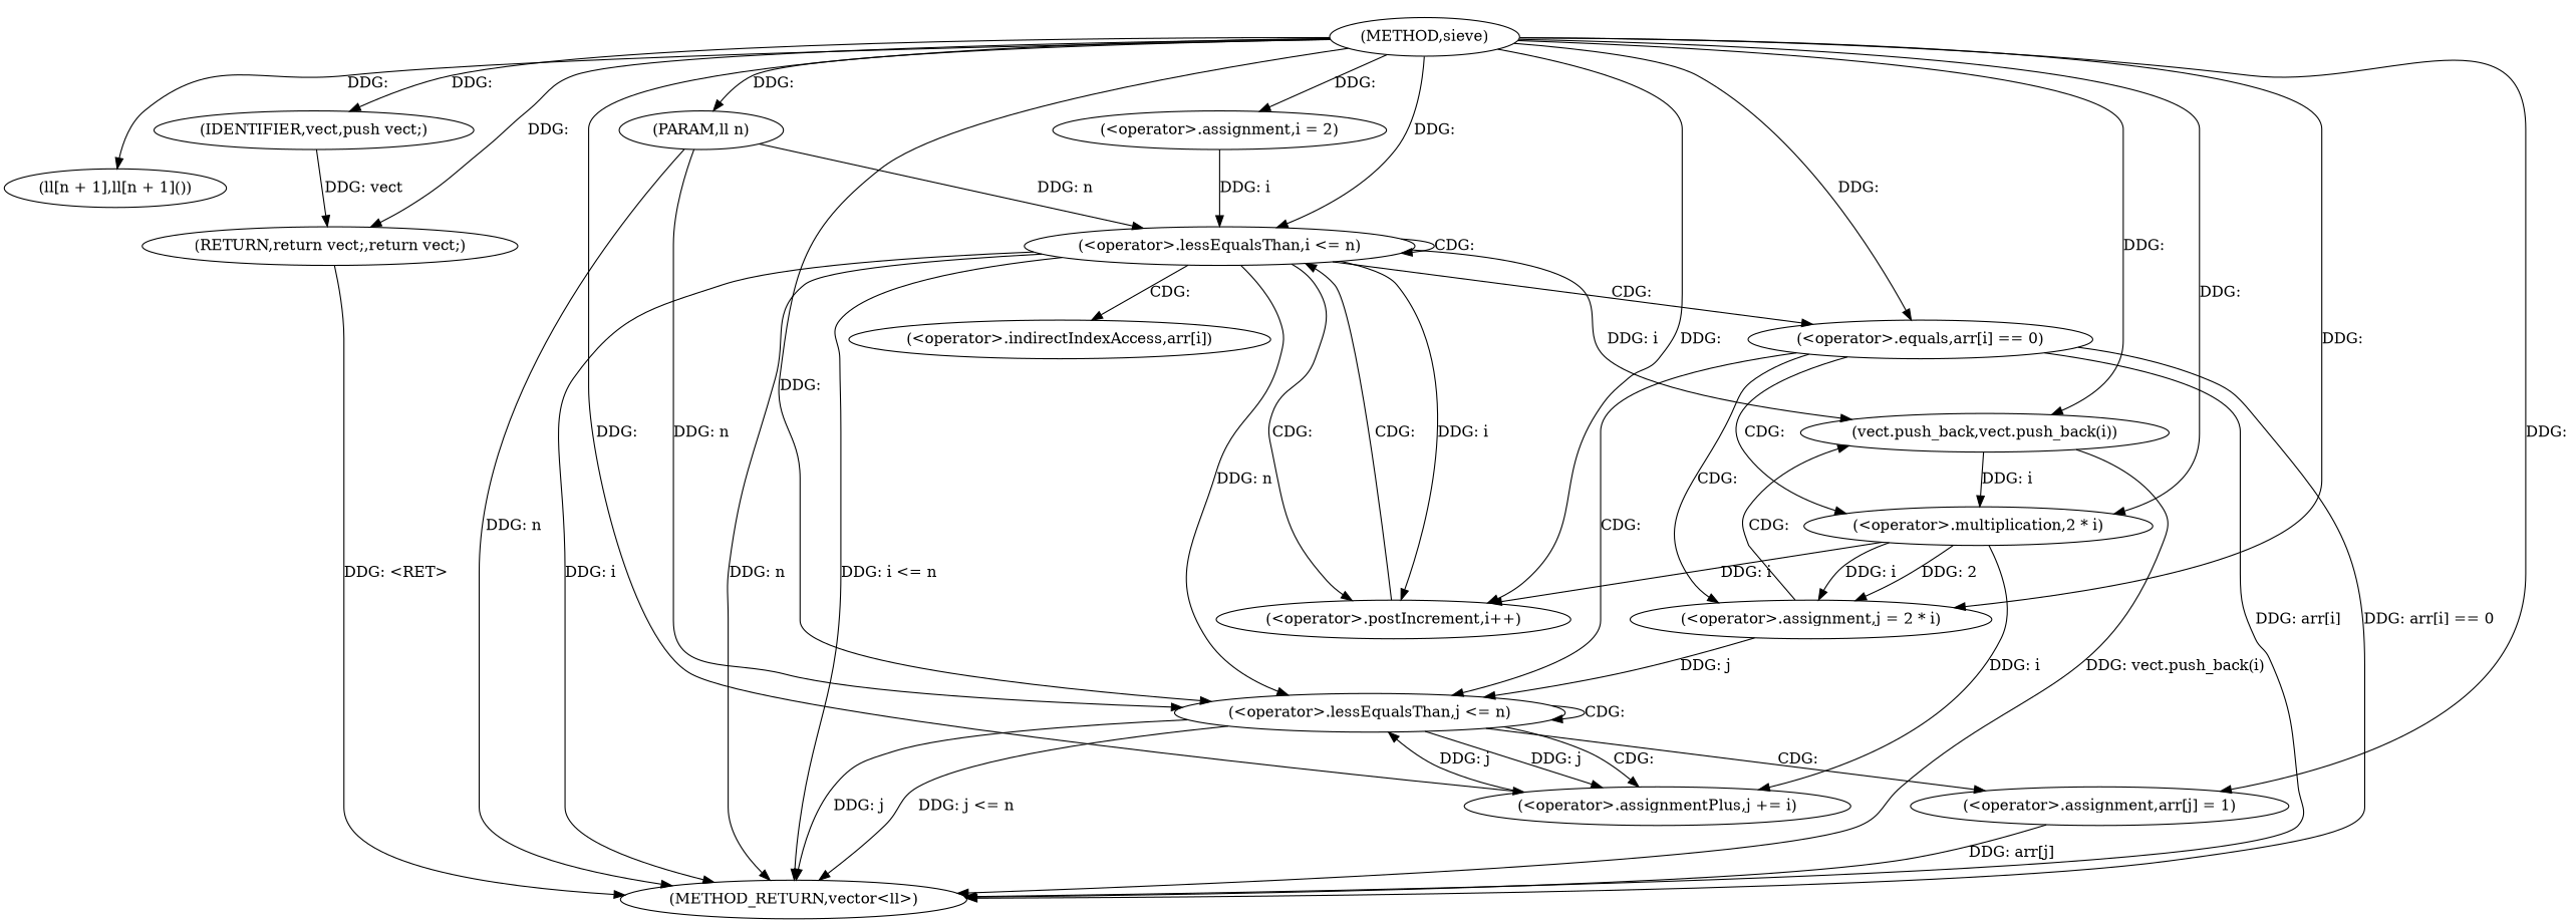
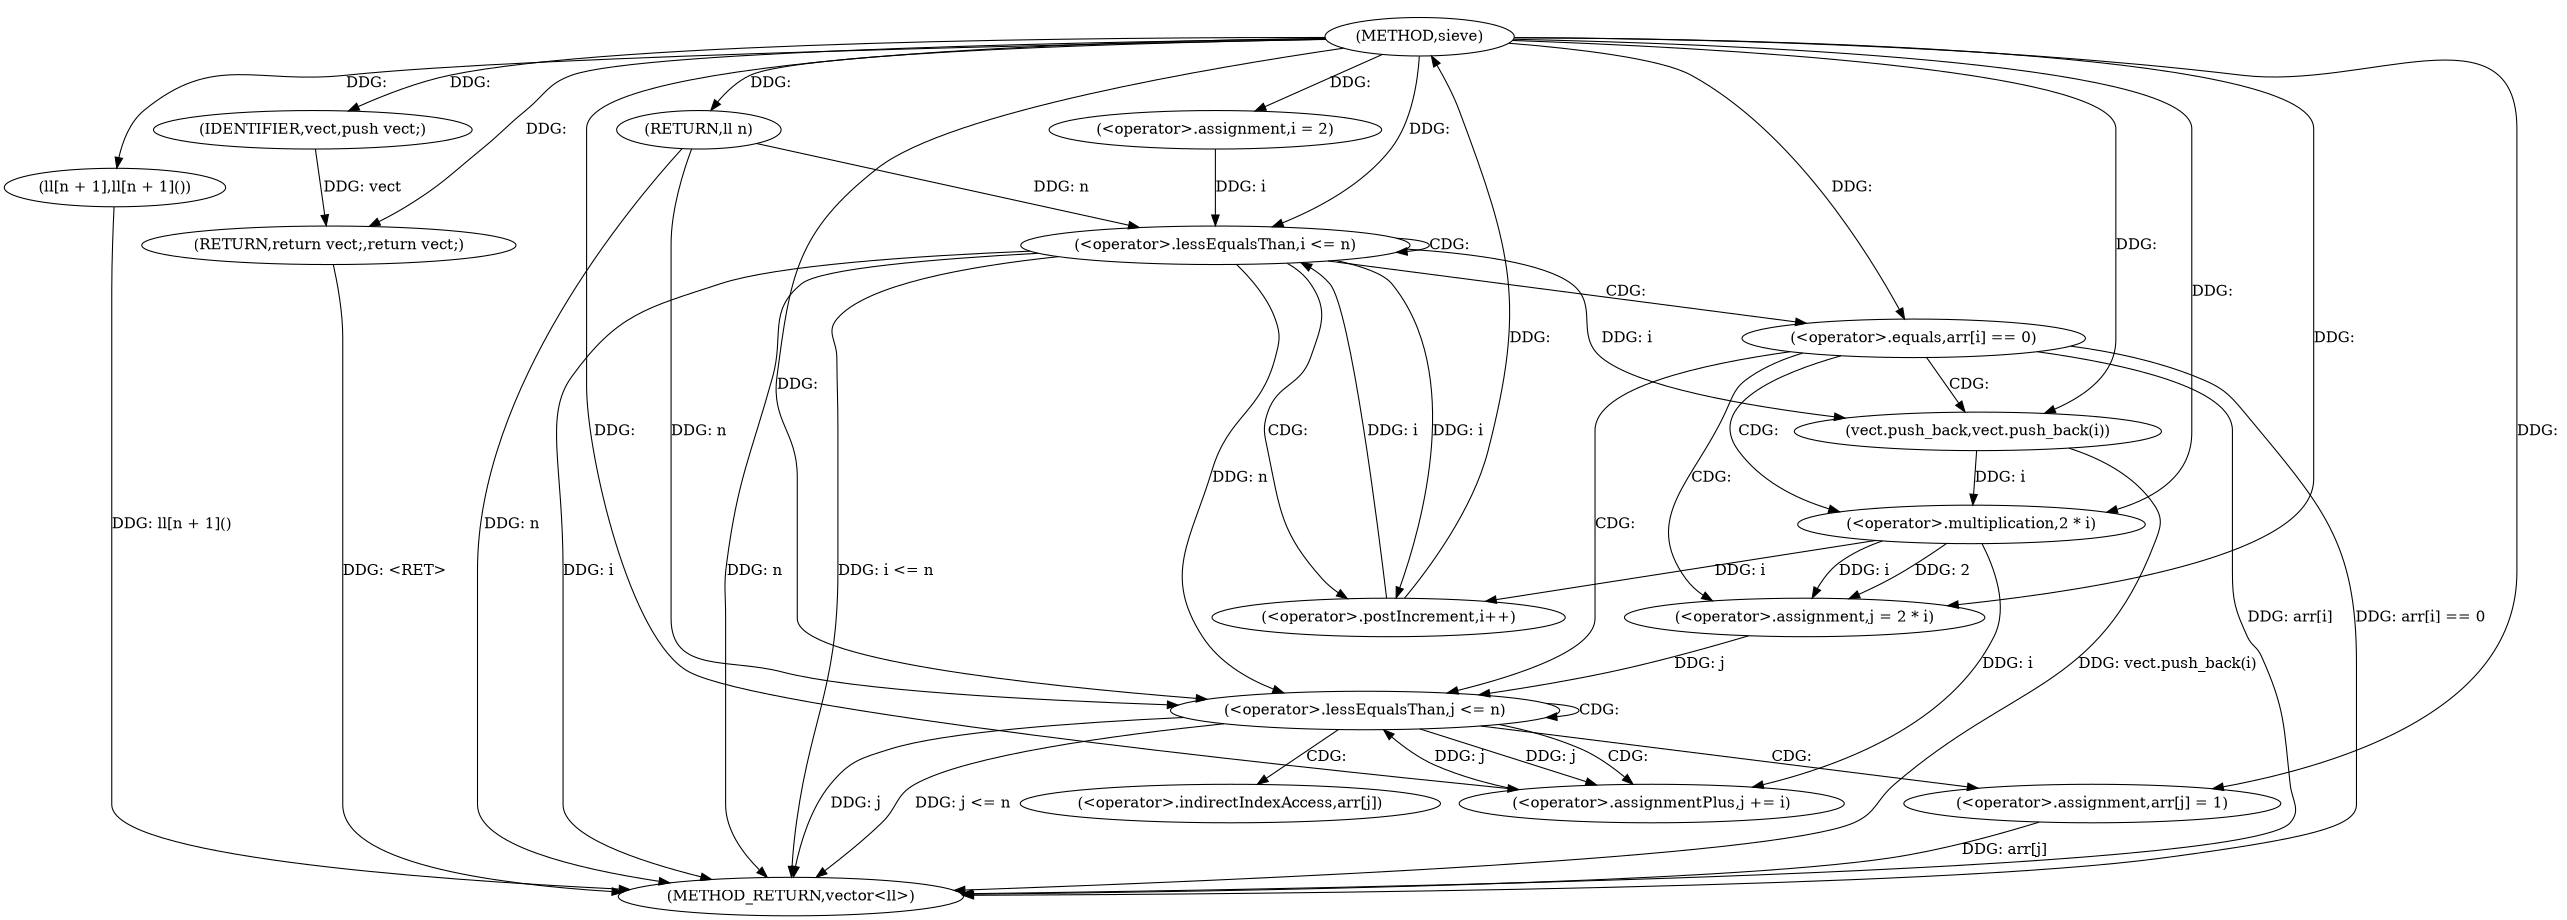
  digraph {
    n1 [label="(METHOD,sieve)"]
-   n2 [label="(PARAM,ll n)"]
+   n2 [label="(RETURN,ll n)"]
    n3 [label="(ll[n + 1],ll[n + 1]())"]
    n4 [label="(RETURN,return vect;,return vect;)"]
    n5 [label="(<operator>.assignment,i = 2)"]
    n6 [label="(<operator>.lessEqualsThan,i <= n)"]
    n7 [label="(<operator>.postIncrement,i++)"]
    n8 [label="(IDENTIFIER,vect,push vect;)"]
    n9 [label="(<operator>.equals,arr[i] == 0)"]
    n10 [label="(vect.push_back,vect.push_back(i))"]
    n11 [label="(<operator>.assignment,j = 2 * i)"]
    n12 [label="(<operator>.lessEqualsThan,j <= n)"]
    n13 [label="(<operator>.assignmentPlus,j += i)"]
    n14 [label="(<operator>.assignment,arr[j] = 1)"]
    n15 [label="(<operator>.multiplication,2 * i)"]
    n16 [label="(METHOD_RETURN,vector<ll>)"]
-   n17 [label="(<operator>.indirectIndexAccess,arr[i])"]
+   n18 [label="(<operator>.indirectIndexAccess,arr[j])"]
    n1 -> n2 [label="DDG: "]
    n1 -> n3 [label="DDG: "]
    n1 -> n4 [label="DDG: "]
    n1 -> n5 [label="DDG: "]
    n1 -> n6 [label="DDG: "]
-   n1 -> n7 [label="DDG: "]
+   n7 -> n1 [label="DDG: "]
    n1 -> n8 [label="DDG: "]
    n1 -> n9 [label="DDG: "]
    n1 -> n10 [label="DDG: "]
    n1 -> n11 [label="DDG: "]
    n1 -> n12 [label="DDG: "]
    n1 -> n13 [label="DDG: "]
    n1 -> n14 [label="DDG: "]
    n1 -> n15 [label="DDG: "]
    n2 -> n6 [label="DDG: n"]
    n2 -> n12 [label="DDG: n"]
    n2 -> n16 [label="DDG: n"]
+   n3 -> n16 [label="DDG: ll[n + 1]()"]
    n4 -> n16 [label="DDG: <RET>"]
    n5 -> n6 [label="DDG: i"]
    n6 -> n6 [label="CDG: "]
    n6 -> n7 [label="DDG: i"]
    n6 -> n7 [label="CDG: "]
    n6 -> n9 [label="CDG: "]
    n6 -> n10 [label="DDG: i"]
    n6 -> n12 [label="DDG: n"]
    n6 -> n16 [label="DDG: i"]
    n6 -> n16 [label="DDG: n"]
    n6 -> n16 [label="DDG: i <= n"]
-   n6 -> n17 [label="CDG: "]
-   n7 -> n6 [label="CDG: "]
+   n7 -> n6 [label="DDG: i"]
    n8 -> n4 [label="DDG: vect"]
-   n11 -> n10 [label="CDG: "]
+   n9 -> n10 [label="CDG: "]
    n9 -> n11 [label="CDG: "]
    n9 -> n12 [label="CDG: "]
    n9 -> n15 [label="CDG: "]
    n9 -> n16 [label="DDG: arr[i]"]
    n9 -> n16 [label="DDG: arr[i] == 0"]
    n10 -> n15 [label="DDG: i"]
    n10 -> n16 [label="DDG: vect.push_back(i)"]
    n11 -> n12 [label="DDG: j"]
    n12 -> n12 [label="CDG: "]
    n12 -> n13 [label="DDG: j"]
    n12 -> n13 [label="CDG: "]
    n12 -> n14 [label="CDG: "]
    n12 -> n16 [label="DDG: j"]
    n12 -> n16 [label="DDG: j <= n"]
+   n12 -> n18 [label="CDG: "]
    n13 -> n12 [label="DDG: j"]
    n14 -> n16 [label="DDG: arr[j]"]
    n15 -> n7 [label="DDG: i"]
    n15 -> n11 [label="DDG: i"]
    n15 -> n11 [label="DDG: 2"]
    n15 -> n13 [label="DDG: i"]
  }
